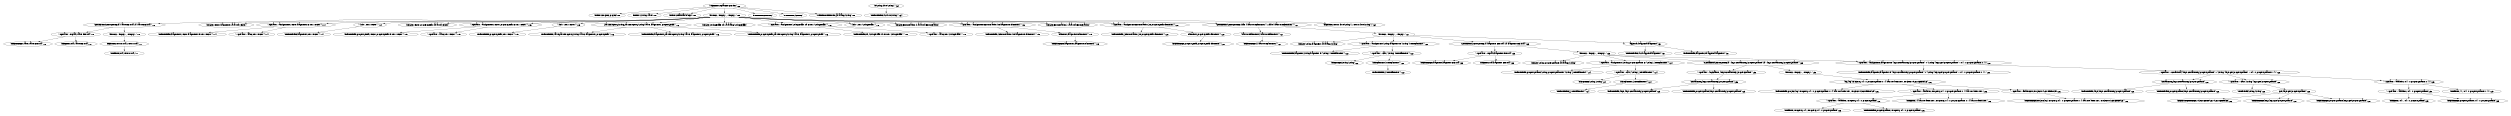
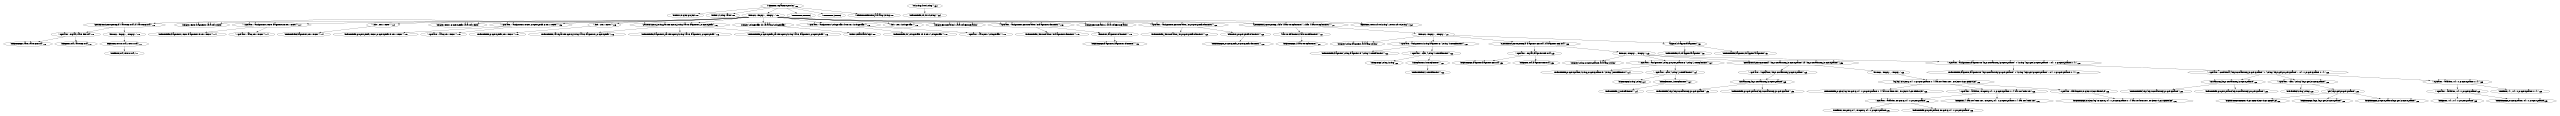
  digraph {
    n1 [label=<(METHOD,replaceProperties)<SUB>708</SUB>>]
    n2 [label=<(PARAM,Project project)<SUB>708</SUB>>]
    n3 [label=<(PARAM,String value)<SUB>708</SUB>>]
    n4 [label=<(PARAM,Hashtable keys)<SUB>708</SUB>>]
    n5 [label=<(BLOCK,&lt;empty&gt;,&lt;empty&gt;)<SUB>709</SUB>>]
    n6 [label=<(MODIFIER,PUBLIC)>]
    n7 [label=<(MODIFIER,STATIC)>]
    n8 [label=<(METHOD_RETURN,java.lang.String)<SUB>708</SUB>>]
    n9 [label=<(CONTROL_STRUCTURE,if (value == null),if (value == null))<SUB>710</SUB>>]
    n10 [label=<(LOCAL,Vector fragments: java.util.Vector)>]
    n11 [label=<(&lt;operator&gt;.assignment,Vector fragments = new Vector())<SUB>714</SUB>>]
    n12 [label=<(&lt;init&gt;,new Vector())<SUB>714</SUB>>]
    n13 [label=<(LOCAL,Vector propertyRefs: java.util.Vector)>]
    n14 [label=<(&lt;operator&gt;.assignment,Vector propertyRefs = new Vector())<SUB>715</SUB>>]
    n15 [label=<(&lt;init&gt;,new Vector())<SUB>715</SUB>>]
    n16 [label=<(parsePropertyString,parsePropertyString(value, fragments, propertyRefs))<SUB>716</SUB>>]
    n17 [label=<(LOCAL,StringBuffer sb: java.lang.StringBuffer)>]
    n18 [label=<(&lt;operator&gt;.assignment,StringBuffer sb = new StringBuffer())<SUB>718</SUB>>]
    n19 [label=<(&lt;init&gt;,new StringBuffer())<SUB>718</SUB>>]
    n20 [label=<(LOCAL,Enumeration i: java.util.Enumeration)>]
    n21 [label=<(&lt;operator&gt;.assignment,Enumeration i = fragments.elements())<SUB>719</SUB>>]
    n22 [label=<(LOCAL,Enumeration j: java.util.Enumeration)>]
    n23 [label=<(&lt;operator&gt;.assignment,Enumeration j = propertyRefs.elements())<SUB>720</SUB>>]
    n24 [label=<(CONTROL_STRUCTURE,while (i.hasMoreElements()),while (i.hasMoreElements()))<SUB>721</SUB>>]
    n25 [label=<(RETURN,return sb.toString();,return sb.toString();)<SUB>734</SUB>>]
    n26 [label=<(&lt;operator&gt;.equals,value == null)<SUB>710</SUB>>]
    n27 [label=<(BLOCK,&lt;empty&gt;,&lt;empty&gt;)<SUB>710</SUB>>]
    n28 [label=<(IDENTIFIER,fragments,Vector fragments = new Vector())<SUB>714</SUB>>]
    n29 [label=<(&lt;operator&gt;.alloc,new Vector())<SUB>714</SUB>>]
    n30 [label=<(IDENTIFIER,fragments,new Vector())<SUB>714</SUB>>]
    n31 [label=<(IDENTIFIER,propertyRefs,Vector propertyRefs = new Vector())<SUB>715</SUB>>]
    n32 [label=<(&lt;operator&gt;.alloc,new Vector())<SUB>715</SUB>>]
    n33 [label=<(IDENTIFIER,propertyRefs,new Vector())<SUB>715</SUB>>]
    n34 [label=<(IDENTIFIER,value,parsePropertyString(value, fragments, propertyRefs))<SUB>716</SUB>>]
    n35 [label=<(IDENTIFIER,fragments,parsePropertyString(value, fragments, propertyRefs))<SUB>716</SUB>>]
    n36 [label=<(IDENTIFIER,propertyRefs,parsePropertyString(value, fragments, propertyRefs))<SUB>716</SUB>>]
    n37 [label=<(IDENTIFIER,sb,StringBuffer sb = new StringBuffer())<SUB>718</SUB>>]
    n38 [label=<(&lt;operator&gt;.alloc,new StringBuffer())<SUB>718</SUB>>]
    n39 [label=<(IDENTIFIER,i,Enumeration i = fragments.elements())<SUB>719</SUB>>]
    n40 [label=<(elements,fragments.elements())<SUB>719</SUB>>]
    n41 [label=<(IDENTIFIER,j,Enumeration j = propertyRefs.elements())<SUB>720</SUB>>]
    n42 [label=<(elements,propertyRefs.elements())<SUB>720</SUB>>]
    n43 [label=<(hasMoreElements,i.hasMoreElements())<SUB>721</SUB>>]
    n44 [label=<(BLOCK,&lt;empty&gt;,&lt;empty&gt;)<SUB>721</SUB>>]
    n45 [label=<(IDENTIFIER,value,value == null)<SUB>710</SUB>>]
    n46 [label=<(LITERAL,null,value == null)<SUB>710</SUB>>]
    n47 [label=<(RETURN,return null;,return null;)<SUB>711</SUB>>]
    n48 [label=<(LITERAL,null,return null;)<SUB>711</SUB>>]
    n49 [label=<(IDENTIFIER,fragments,fragments.elements())<SUB>719</SUB>>]
    n50 [label=<(IDENTIFIER,propertyRefs,propertyRefs.elements())<SUB>720</SUB>>]
    n51 [label=<(IDENTIFIER,i,i.hasMoreElements())<SUB>721</SUB>>]
    n52 [label=<(LOCAL,String fragment: java.lang.String)>]
    n53 [label=<(&lt;operator&gt;.assignment,String fragment = (String) i.nextElement())<SUB>722</SUB>>]
    n54 [label=<(CONTROL_STRUCTURE,if (fragment == null),if (fragment == null))<SUB>723</SUB>>]
    n55 [label=<(append,sb.append(fragment))<SUB>731</SUB>>]
    n56 [label=<(IDENTIFIER,fragment,String fragment = (String) i.nextElement())<SUB>722</SUB>>]
    n57 [label=<(&lt;operator&gt;.cast,(String) i.nextElement())<SUB>722</SUB>>]
    n58 [label=<(&lt;operator&gt;.equals,fragment == null)<SUB>723</SUB>>]
    n59 [label=<(BLOCK,&lt;empty&gt;,&lt;empty&gt;)<SUB>723</SUB>>]
    n60 [label=<(IDENTIFIER,sb,sb.append(fragment))<SUB>731</SUB>>]
    n61 [label=<(IDENTIFIER,fragment,sb.append(fragment))<SUB>731</SUB>>]
    n62 [label=<(TYPE_REF,String,String)<SUB>722</SUB>>]
    n63 [label=<(nextElement,i.nextElement())<SUB>722</SUB>>]
    n64 [label=<(IDENTIFIER,i,i.nextElement())<SUB>722</SUB>>]
    n65 [label=<(IDENTIFIER,fragment,fragment == null)<SUB>723</SUB>>]
    n66 [label=<(LITERAL,null,fragment == null)<SUB>723</SUB>>]
    n67 [label=<(LOCAL,String propertyName: java.lang.String)>]
    n68 [label=<(&lt;operator&gt;.assignment,String propertyName = (String) j.nextElement())<SUB>724</SUB>>]
    n69 [label=<(CONTROL_STRUCTURE,if (!keys.containsKey(propertyName)),if (!keys.containsKey(propertyName)))<SUB>725</SUB>>]
    n70 [label=<(&lt;operator&gt;.assignment,fragment = (keys.containsKey(propertyName)) ? (String) keys.get(propertyName) : &quot;${&quot; + propertyName + &quot;}&quot;)<SUB>728</SUB>>]
    n71 [label=<(IDENTIFIER,propertyName,String propertyName = (String) j.nextElement())<SUB>724</SUB>>]
    n72 [label=<(&lt;operator&gt;.cast,(String) j.nextElement())<SUB>724</SUB>>]
    n73 [label=<(&lt;operator&gt;.logicalNot,!keys.containsKey(propertyName))<SUB>725</SUB>>]
    n74 [label=<(BLOCK,&lt;empty&gt;,&lt;empty&gt;)<SUB>725</SUB>>]
    n75 [label=<(IDENTIFIER,fragment,fragment = (keys.containsKey(propertyName)) ? (String) keys.get(propertyName) : &quot;${&quot; + propertyName + &quot;}&quot;)<SUB>728</SUB>>]
    n76 [label=<(&lt;operator&gt;.conditional,(keys.containsKey(propertyName)) ? (String) keys.get(propertyName) : &quot;${&quot; + propertyName + &quot;}&quot;)<SUB>728</SUB>>]
    n77 [label=<(TYPE_REF,String,String)<SUB>724</SUB>>]
    n78 [label=<(nextElement,j.nextElement())<SUB>724</SUB>>]
    n79 [label=<(IDENTIFIER,j,j.nextElement())<SUB>724</SUB>>]
    n80 [label=<(containsKey,keys.containsKey(propertyName))<SUB>725</SUB>>]
    n81 [label=<(log,log(&quot;Property ${&quot; + propertyName + &quot;} has not been set&quot;, Project.MSG_VERBOSE))<SUB>726</SUB>>]
    n82 [label=<(IDENTIFIER,keys,keys.containsKey(propertyName))<SUB>725</SUB>>]
    n83 [label=<(IDENTIFIER,propertyName,keys.containsKey(propertyName))<SUB>725</SUB>>]
    n84 [label=<(IDENTIFIER,project,log(&quot;Property ${&quot; + propertyName + &quot;} has not been set&quot;, Project.MSG_VERBOSE))<SUB>726</SUB>>]
    n85 [label=<(&lt;operator&gt;.addition,&quot;Property ${&quot; + propertyName + &quot;} has not been set&quot;)<SUB>726</SUB>>]
    n86 [label=<(&lt;operator&gt;.fieldAccess,Project.MSG_VERBOSE)<SUB>726</SUB>>]
    n87 [label=<(&lt;operator&gt;.addition,&quot;Property ${&quot; + propertyName)<SUB>726</SUB>>]
    n88 [label=<(LITERAL,&quot;} has not been set&quot;,&quot;Property ${&quot; + propertyName + &quot;} has not been set&quot;)<SUB>726</SUB>>]
    n89 [label=<(IDENTIFIER,Project,log(&quot;Property ${&quot; + propertyName + &quot;} has not been set&quot;, Project.MSG_VERBOSE))<SUB>726</SUB>>]
    n90 [label=<(LITERAL,&quot;Property ${&quot;,&quot;Property ${&quot; + propertyName)<SUB>726</SUB>>]
    n91 [label=<(IDENTIFIER,propertyName,&quot;Property ${&quot; + propertyName)<SUB>726</SUB>>]
    n92 [label=<(FIELD_IDENTIFIER,MSG_VERBOSE,MSG_VERBOSE)<SUB>726</SUB>>]
    n93 [label=<(containsKey,keys.containsKey(propertyName))<SUB>728</SUB>>]
    n94 [label=<(&lt;operator&gt;.cast,(String) keys.get(propertyName))<SUB>728</SUB>>]
    n95 [label=<(&lt;operator&gt;.addition,&quot;${&quot; + propertyName + &quot;}&quot;)<SUB>729</SUB>>]
    n96 [label=<(IDENTIFIER,keys,keys.containsKey(propertyName))<SUB>728</SUB>>]
    n97 [label=<(IDENTIFIER,propertyName,keys.containsKey(propertyName))<SUB>728</SUB>>]
    n98 [label=<(TYPE_REF,String,String)<SUB>728</SUB>>]
    n99 [label=<(get,keys.get(propertyName))<SUB>728</SUB>>]
    n100 [label=<(&lt;operator&gt;.addition,&quot;${&quot; + propertyName)<SUB>729</SUB>>]
    n101 [label=<(LITERAL,&quot;}&quot;,&quot;${&quot; + propertyName + &quot;}&quot;)<SUB>729</SUB>>]
    n102 [label=<(IDENTIFIER,keys,keys.get(propertyName))<SUB>728</SUB>>]
    n103 [label=<(IDENTIFIER,propertyName,keys.get(propertyName))<SUB>728</SUB>>]
    n104 [label=<(LITERAL,&quot;${&quot;,&quot;${&quot; + propertyName)<SUB>729</SUB>>]
    n105 [label=<(IDENTIFIER,propertyName,&quot;${&quot; + propertyName)<SUB>729</SUB>>]
    n106 [label=<(toString,sb.toString())<SUB>734</SUB>>]
    n107 [label=<(IDENTIFIER,sb,sb.toString())<SUB>734</SUB>>]
    n1 -> n2
    n1 -> n3
-   n1 -> n4
+   n17 -> n4
    n1 -> n5
    n1 -> n6
    n1 -> n7
    n1 -> n8
    n5 -> n9
    n5 -> n10
    n5 -> n11
    n5 -> n12
    n5 -> n13
    n5 -> n14
    n5 -> n15
    n5 -> n16
    n5 -> n17
    n5 -> n18
    n5 -> n19
    n5 -> n20
    n5 -> n21
    n5 -> n22
    n5 -> n23
    n5 -> n24
    n5 -> n25
    n9 -> n26
    n9 -> n27
    n11 -> n28
    n11 -> n29
    n12 -> n30
    n14 -> n31
    n14 -> n32
    n15 -> n33
    n16 -> n34
    n16 -> n35
    n16 -> n36
    n18 -> n37
    n18 -> n38
    n21 -> n39
    n21 -> n40
    n23 -> n41
    n23 -> n42
    n24 -> n43
    n24 -> n44
    n26 -> n45
    n26 -> n46
    n27 -> n47
    n40 -> n49
    n42 -> n50
    n43 -> n51
    n44 -> n52
    n44 -> n53
    n44 -> n54
    n44 -> n55
    n47 -> n48
    n53 -> n56
    n53 -> n57
    n54 -> n58
    n54 -> n59
    n55 -> n60
    n55 -> n61
    n57 -> n62
    n57 -> n63
    n58 -> n65
    n58 -> n66
    n59 -> n67
    n59 -> n68
    n59 -> n69
    n59 -> n70
    n63 -> n64
    n68 -> n71
    n68 -> n72
    n69 -> n73
    n69 -> n74
    n70 -> n75
    n70 -> n76
    n72 -> n77
    n72 -> n78
    n73 -> n80
    n74 -> n81
    n76 -> n93
    n76 -> n94
    n76 -> n95
    n78 -> n79
    n80 -> n82
    n80 -> n83
    n81 -> n84
    n81 -> n85
    n81 -> n86
    n85 -> n87
    n85 -> n88
    n86 -> n89
    n87 -> n90
    n87 -> n91
    n93 -> n96
    n93 -> n97
    n94 -> n98
    n94 -> n99
    n95 -> n100
    n95 -> n101
    n99 -> n92
    n99 -> n102
    n99 -> n103
    n100 -> n104
    n100 -> n105
    n106 -> n107
  }
